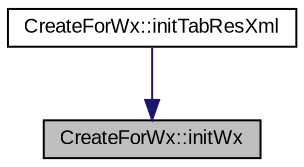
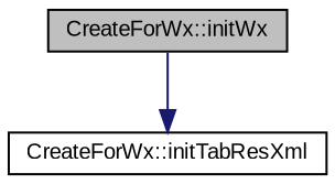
  digraph {
    rankdir=TB
    fontname="Liberation Sans"
    node [color=black fontname="Liberation Sans" fontsize=10 shape=record style=filled]
    n1 [fillcolor=grey75 fontcolor=black height=0.2 label="CreateForWx::initWx" width=0.4]
    n2 [fillcolor=white height=0.2 label="CreateForWx::initTabResXml" width=0.4]
-   n2 -> n1 [color=midnightblue fontname="Liberation Sans" fontsize=10 labelfontname=Helvetica labelfontsize=10 style=solid]
+   n1 -> n2 [color=midnightblue fontname="Liberation Sans" fontsize=10 labelfontname=Helvetica labelfontsize=10 style=solid]
  }
